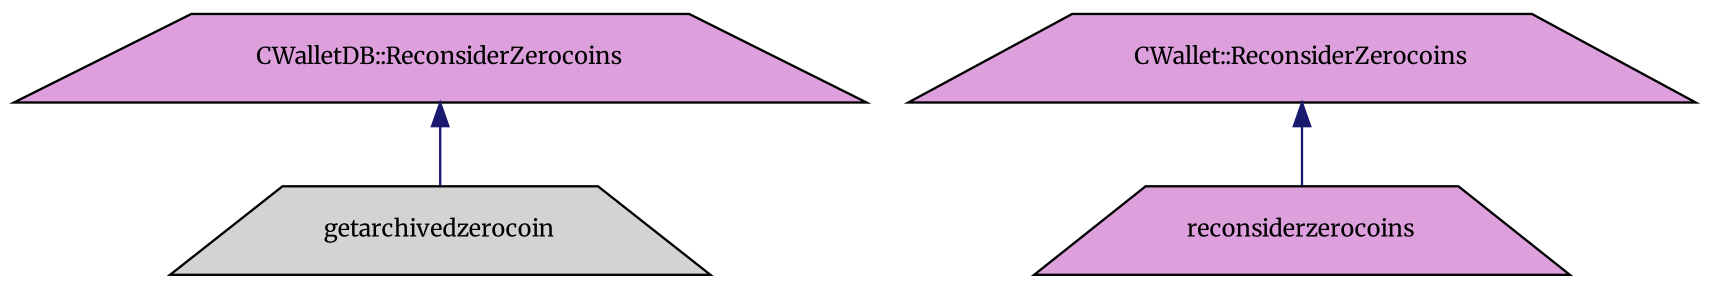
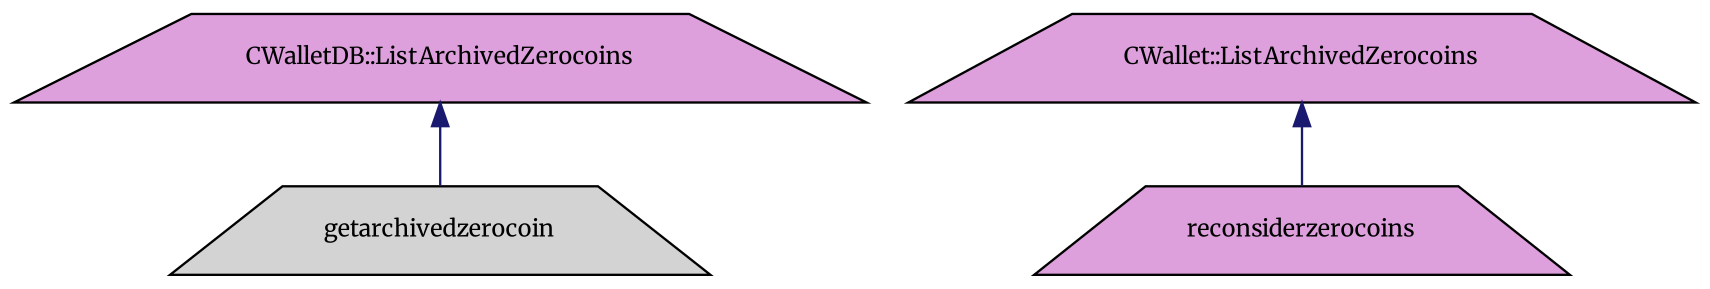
  digraph {
    fontname=Merriweather
    rankdir=TB
    node [color=black fillcolor=plum fontname=Merriweather fontsize=10 shape=trapezium style=filled]
    edge [color=midnightblue dir=back fontname=Merriweather fontsize=10 labelfontname=Helvetica labelfontsize=10 style=solid]
-   n1 [fontcolor=black height=0.2 label="CWalletDB::ReconsiderZerocoins" width=0.4]
+   n1 [fontcolor=black height=0.2 label="CWalletDB::ListArchivedZerocoins" width=0.4]
    n2 [fillcolor=lightgrey height=0.2 label=getarchivedzerocoin width=0.4]
-   n3 [height=0.2 label="CWallet::ReconsiderZerocoins" width=0.4]
+   n3 [height=0.2 label="CWallet::ListArchivedZerocoins" width=0.4]
    n4 [height=0.2 label=reconsiderzerocoins width=0.4]
    n1 -> n2
    n3 -> n4
  }
